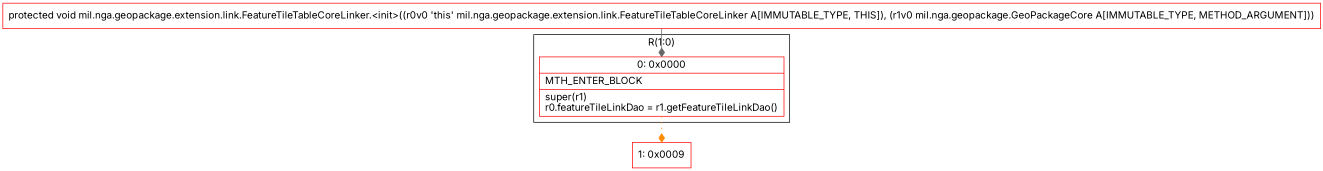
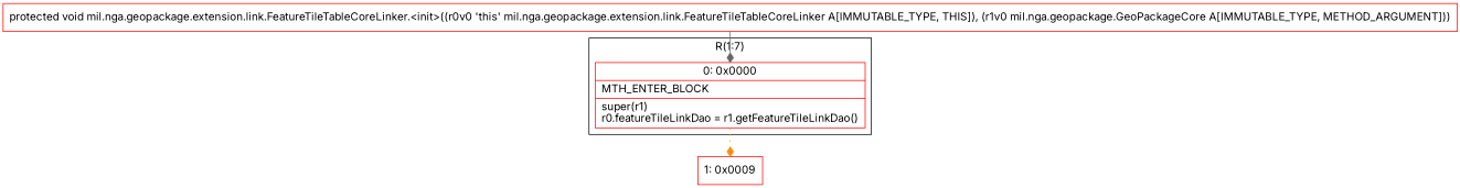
  digraph {
    fontname=Inter
    node [color=red shape=record fontname=Inter]
    edge [arrowhead=diamond fontname=Inter]
    n1 [label="{0\:\ 0x0000|MTH_ENTER_BLOCK\l|super(r1)\lr0.featureTileLinkDao = r1.getFeatureTileLinkDao()\l}"]
    n2 [label="{1\:\ 0x0009}"]
    n3 [label="{protected void mil.nga.geopackage.extension.link.FeatureTileTableCoreLinker.\<init\>((r0v0 'this' mil.nga.geopackage.extension.link.FeatureTileTableCoreLinker A[IMMUTABLE_TYPE, THIS]), (r1v0 mil.nga.geopackage.GeoPackageCore A[IMMUTABLE_TYPE, METHOD_ARGUMENT])) }"]
    subgraph cluster_1 {
-     label="R(1:0)"
+     label="R(1:7)"
      n1
    }
    n1 -> n2 [color=darkorange style=dotted]
    n3 -> n1 [color=gray40 style=solid]
  }
